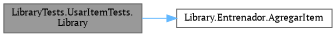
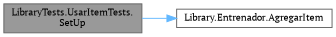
  digraph {
    rankdir=LR
    fontname="PT Serif"
    node [fontname="PT Serif" fontsize=10 shape=box style=filled]
-   n1 [color=gray40 fillcolor=grey60 fontcolor=black height=0.2 label="LibraryTests.UsarItemTests.\lLibrary" width=0.4]
+   n1 [color=gray40 fillcolor=grey60 fontcolor=black height=0.2 label="LibraryTests.UsarItemTests.\lSetUp" width=0.4]
    n2 [color=grey40 fillcolor=white height=0.2 label="Library.Entrenador.AgregarItem" width=0.4]
    n1 -> n2 [color=steelblue1 fontname="PT Serif" fontsize=10 labelfontname=Helvetica labelfontsize=10 style=solid]
  }
